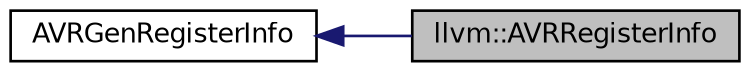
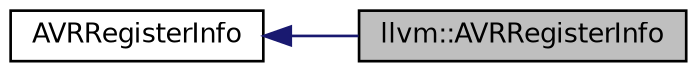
  digraph {
    rankdir=LR
    node [color=black fontname=Helvetica fontsize=10 shape=box]
    n1 [fillcolor=grey75 fontcolor=black height=0.2 label="llvm::AVRRegisterInfo" style=filled width=0.4]
-   n2 [height=0.2 label=AVRGenRegisterInfo width=0.4]
+   n2 [height=0.2 label=AVRRegisterInfo width=0.4]
    n2 -> n1 [color=midnightblue dir=back fontname=Helvetica fontsize=10 labelfontname=Helvetica labelfontsize=10 style=solid]
  }
